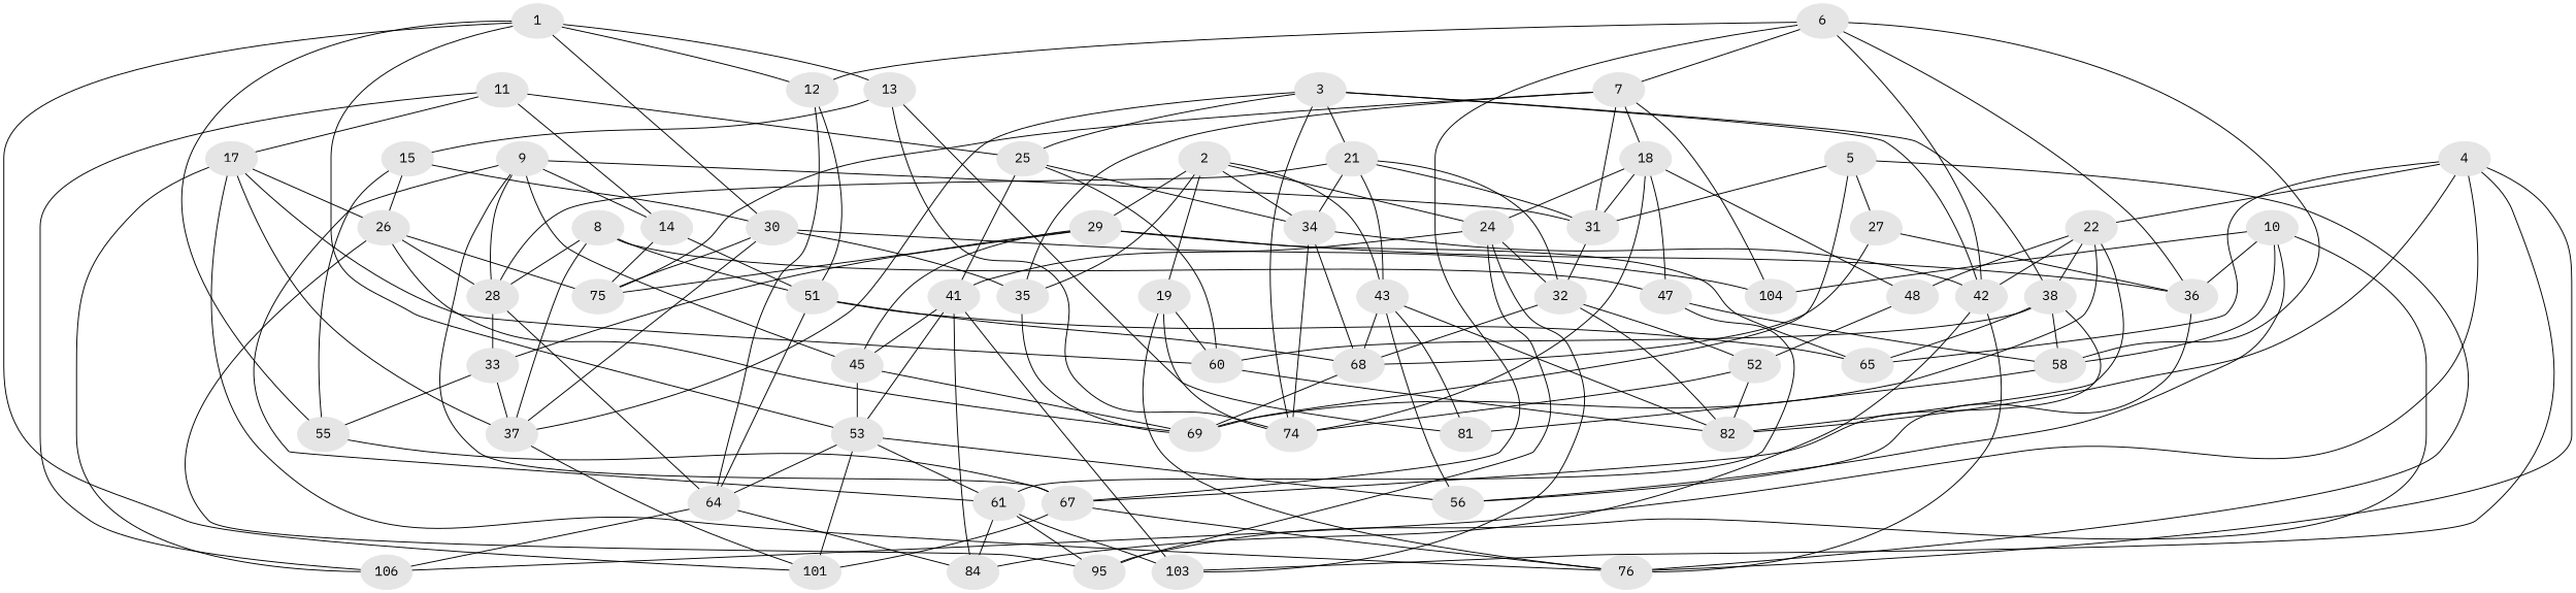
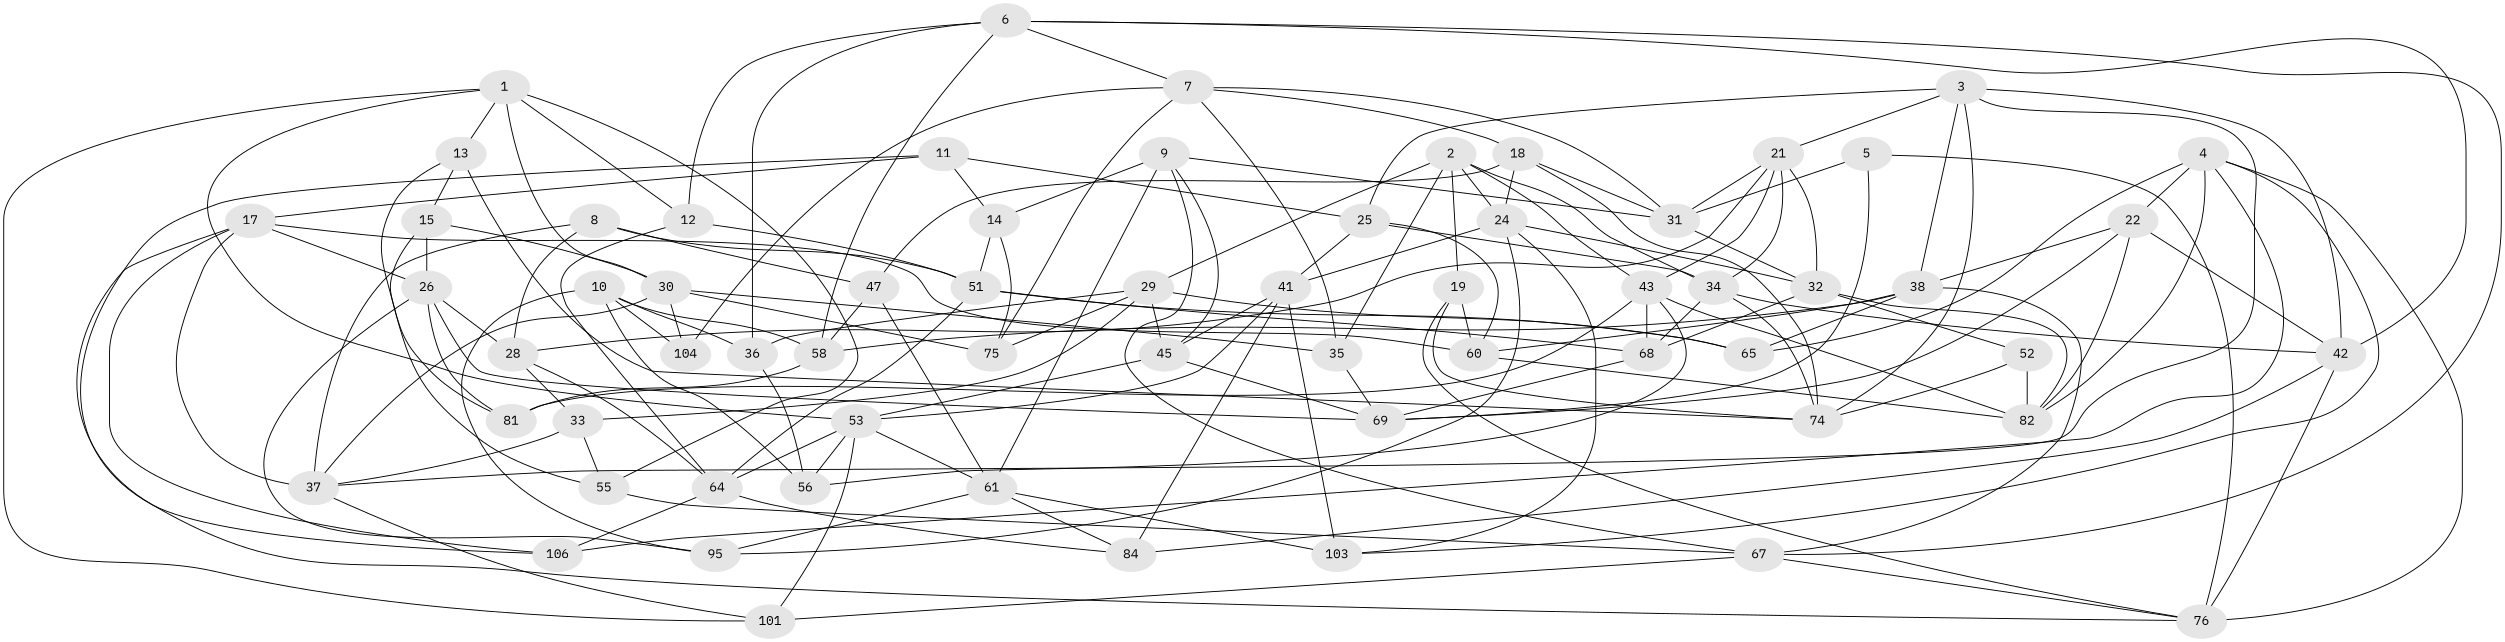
  graph {
    fontname="IBM Plex Mono"
    node [color=gray90 fontname="IBM Plex Mono" style=filled]
    edge [fontname="IBM Plex Mono"]
    1 [super="+20"]
    12
    13
    30 [super="+98"]
    53 [super="+102"]
    55
    101
    51 [super="+73"]
    64 [super="+99"]
    74 [super="+97"]
    15
    81 [super="+92"]
    35
    37 [super="+93"]
    75
    104
    61 [super="+78"]
    56
    67 [super="+100"]
    2 [super="+46"]
    19
    24 [super="+66"]
    29 [super="+86"]
    34 [super="+80"]
    43 [super="+105"]
    76 [super="+79"]
    60 [super="+85"]
    103
    95
    32 [super="+49"]
    41 [super="+94"]
    65
    36 [super="+91"]
    45 [super="+57"]
    33
    42 [super="+62"]
    68 [super="+70"]
    69 [super="+71"]
    82 [super="+83"]
    3 [super="+26"]
    21 [super="+77"]
    25 [super="+44"]
    38 [super="+50"]
    31 [super="+39"]
    28 [super="+40"]
    58 [super="+72"]
    84
    4 [super="+89"]
    22 [super="+96"]
    106
-   48
    5
-   27
    6 [super="+16"]
    7 [super="+59"]
    18 [super="+87"]
    47
    8
    9 [super="+90"]
    14
    10 [super="+54"]
    11
    17 [super="+88"]
    n64 [label=26 super="+63"]
    52
    1 -- 12
    1 -- 13
    1 -- 30
    1 -- 53
    1 -- 55
    1 -- 101
    12 -- 51
    12 -- 64
    13 -- 74
    13 -- 15
    13 -- 81
    30 -- 35
    30 -- 37
    30 -- 75
    30 -- 104
    53 -- 101
    53 -- 64
    53 -- 61
    53 -- 56
    55 -- 67
    51 -- 64
    51 -- 65
    51 -- 68
    64 -- 84
    64 -- 106
    15 -- 30
    15 -- 55
    15 -- n64
    35 -- 69
    37 -- 101
    61 -- 103
    61 -- 95
    61 -- 84
    67 -- 101
    67 -- 76
    2 -- 35
    2 -- 19
    2 -- 24
    2 -- 29
    2 -- 34
    2 -- 43
    19 -- 74
    19 -- 76
    19 -- 60
    24 -- 103
    24 -- 95
    24 -- 32
    24 -- 41
    29 -- 75
    29 -- 65
    29 -- 36
    29 -- 45
    29 -- 33
    34 -- 74
    34 -- 42
    34 -- 68
    43 -- 81
    43 -- 56
    43 -- 68
    43 -- 82
    60 -- 82
    32 -- 68
    32 -- 82
    32 -- 52
    41 -- 53
    41 -- 103
    41 -- 45
    41 -- 84
    36 -- 56
    45 -- 53
    45 -- 69
    33 -- 55
    33 -- 37
    42 -- 76
    42 -- 84
    68 -- 69
    3 -- 74
    3 -- 37
    3 -- 42
    3 -- 21
    3 -- 25
    3 -- 38
    21 -- 34
    21 -- 43
    21 -- 32
    21 -- 31
    21 -- 28
    25 -- 34
    25 -- 60 [weight=2]
    25 -- 41
    38 -- 67
    38 -- 60
    38 -- 65
    38 -- 58
    31 -- 32
    28 -- 64
    28 -- 33
    58 -- 81 [weight=2]
    4 -- 76
    4 -- 103
    4 -- 65
    4 -- 82
    4 -- 22
    4 -- 106
    22 -- 42
    22 -- 69
    22 -- 82
    22 -- 38
-   22 -- 48
-   48 -- 52
    5 -- 76
    5 -- 69
    5 -- 31
-   5 -- 27
-   27 -- 36 [weight=2]
-   27 -- 68
    6 -- 12
    6 -- 67
    6 -- 36
    6 -- 42
    6 -- 58
    6 -- 7
    7 -- 35
    7 -- 75
    7 -- 104
    7 -- 31
    7 -- 18
    18 -- 74
    18 -- 24
    18 -- 31
-   18 -- 48
    18 -- 47
    47 -- 61
    47 -- 58
    8 -- 51
    8 -- 37
    8 -- 28
    8 -- 47
    9 -- 61
    9 -- 67
    9 -- 45
    9 -- 31
-   9 -- 28
    9 -- 14
    14 -- 51
    14 -- 75
    10 -- 104 [weight=2]
    10 -- 56
    10 -- 95
    10 -- 36
    10 -- 58
    11 -- 25
    11 -- 106
    11 -- 14
    11 -- 17
    17 -- 37
    17 -- 76
    17 -- 60
    17 -- 106
    17 -- n64
-   n64 -- 75
+   n64 -- 81
    n64 -- 95
    n64 -- 69
    n64 -- 28
    52 -- 74
    52 -- 82
  }
